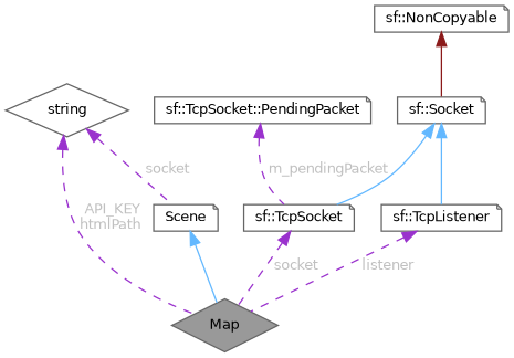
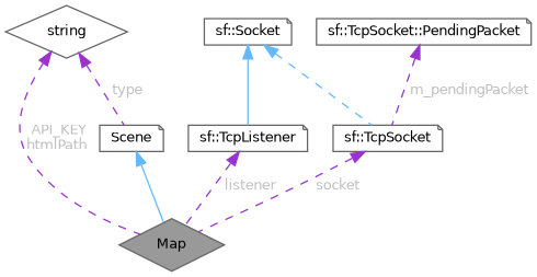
  digraph {
    node [color=gray40 fillcolor=white fontname=Helvetica fontsize=10 shape=note style=filled]
    edge [color=darkorchid3 dir=back fontname=Helvetica fontsize=10 labelfontname=Helvetica labelfontsize=10 style=dashed fontcolor=grey]
    n1 [fillcolor=grey60 fontcolor=black height=0.2 label=Map shape=diamond width=0.4]
    n2 [height=0.2 label=Scene width=0.4]
    n3 [height=0.2 label=string shape=diamond width=0.4]
    n4 [height=0.2 label="sf::TcpListener" width=0.4]
    n5 [height=0.2 label="sf::Socket" width=0.4]
    n6 [height=0.2 label="sf::TcpSocket" width=0.4]
-   n7 [height=0.2 label="sf::NonCopyable" width=0.4]
    n8 [height=0.2 label="sf::TcpSocket::PendingPacket" width=0.4]
    n2 -> n1 [color=steelblue1 style=solid fontcolor=""]
    n3 -> n1 [label=" API_KEY\nhtmlPath"]
-   n3 -> n2 [label=" socket"]
+   n3 -> n2 [label=" type"]
    n4 -> n1 [label=" listener"]
    n5 -> n4 [color=steelblue1 style=solid fontcolor=""]
-   n5 -> n6 [color=steelblue1 style=solid fontcolor=""]
+   n5 -> n6 [color=steelblue1 fontcolor=""]
    n6 -> n1 [label=" socket"]
-   n7 -> n5 [color=firebrick4 style=solid fontcolor=""]
    n8 -> n6 [label=" m_pendingPacket"]
  }
